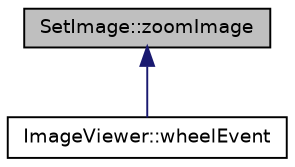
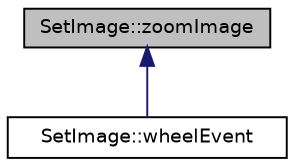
  digraph {
    rankdir=TB
    node [color=black fontname=Helvetica fontsize=10 shape=record style=filled]
    n1 [fillcolor=grey75 fontcolor=black height=0.2 label="SetImage::zoomImage" width=0.4]
-   n2 [fillcolor=white height=0.2 label="ImageViewer::wheelEvent" width=0.4]
+   n2 [fillcolor=white height=0.2 label="SetImage::wheelEvent" width=0.4]
    n1 -> n2 [color=midnightblue dir=back fontname=Helvetica fontsize=10 labelfontname=Helvetica labelfontsize=10 style=solid]
  }
